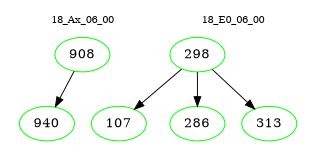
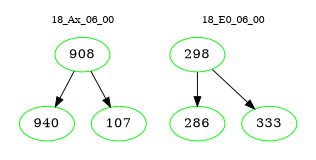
  digraph {
    node [color=green]
    edge [color=black]
    n1 [label=908]
    n2 [label=107]
    n3 [label=940]
    n4 [label=298]
    n5 [label=286]
-   n6 [label=313]
+   n6 [label=333]
    subgraph cluster_1 {
      color=white
      fontsize=10
      label="18_Ax_06_00"
      n1
      n2
      n3
    }
    subgraph cluster_2 {
      color=white
      fontsize=10
      label="18_E0_06_00"
      n4
      n5
      n6
    }
-   n4 -> n2
+   n1 -> n2
    n1 -> n3
    n4 -> n5
    n4 -> n6
  }
